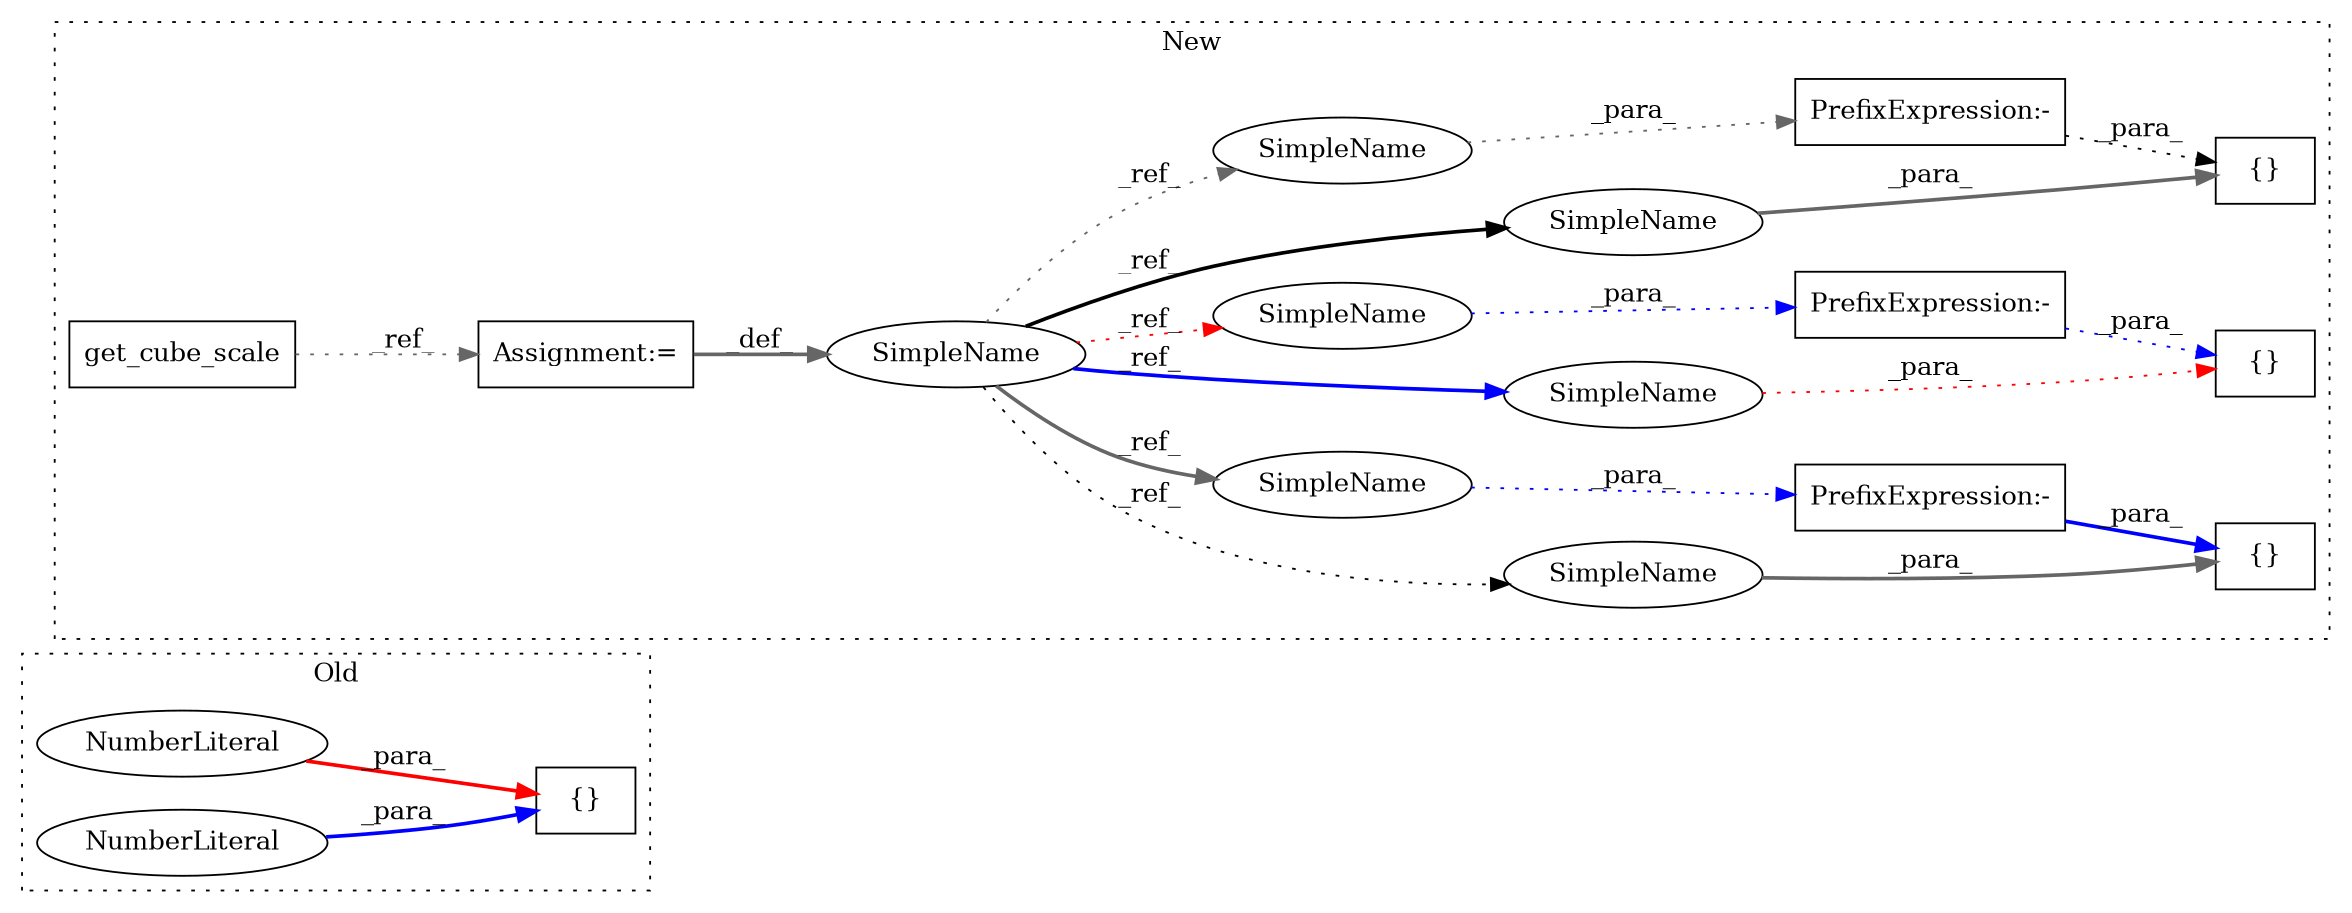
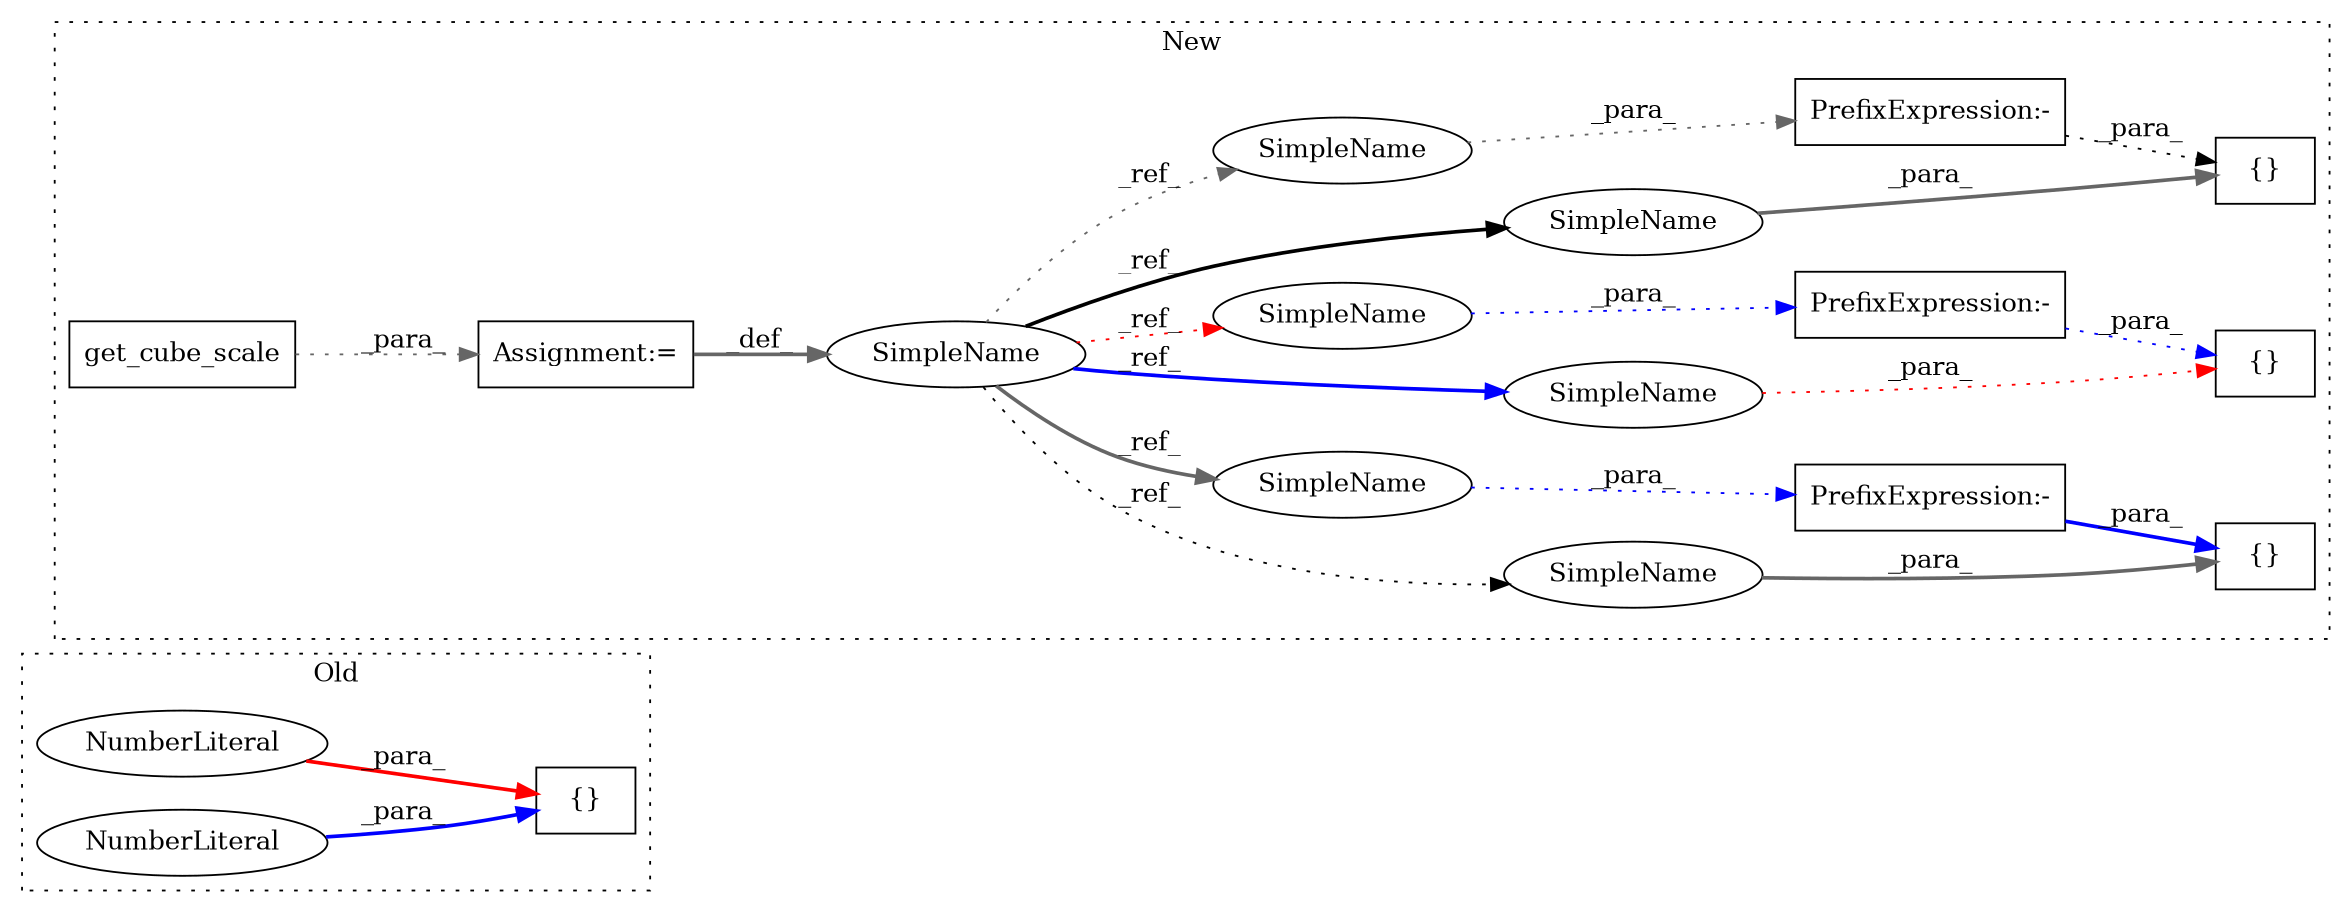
  digraph {
    rankdir=LR
    node [a=42 l=10 shape=box]
    edge [color=gray40 style=dotted]
    n1 [a=4 l="1,1" label="{}" s="4506,4510"]
    n2 [a=34 l=1 label=NumberLiteral s=4507 shape=ellipse]
    n3 [a=34 l=1 label=NumberLiteral s=4509 shape=ellipse]
    n4 [a=32 l="15,1" label=get_cube_scale s="6256,6272"]
    n5 [a=4 l="1,1" label="{}" s="6410,6433"]
    n6 [label=SimpleName s=6245 shape=ellipse]
    n7 [a=4 l="1,1" label="{}" s="6356,6379"]
    n8 [a=38 l=1 label="PrefixExpression:-" s=6303]
    n9 [a=4 l="1,1" label="{}" s="6302,6325"]
    n10 [a=7 l=1 label="Assignment:=" s=6255]
    n11 [a=38 l=1 label="PrefixExpression:-" s=6411]
    n12 [a=38 l=1 label="PrefixExpression:-" s=6357]
    n13 [label=SimpleName s=6315 shape=ellipse]
    n14 [label=SimpleName s=6423 shape=ellipse]
    n15 [label=SimpleName s=6369 shape=ellipse]
    n16 [label=SimpleName s=6358 shape=ellipse]
    n17 [label=SimpleName s=6412 shape=ellipse]
    n18 [label=SimpleName s=6304 shape=ellipse]
    subgraph cluster_1 {
      label=Old
      style=dotted
      n1
      n2
      n3
    }
    subgraph cluster_2 {
      label=New
      style=dotted
      n4
      n5
      n6
      n7
      n8
      n9
      n10
      n11
      n12
      n13
      n14
      n15
      n16
      n17
      n18
    }
    n2 -> n1 [label=_para_ color=red style=bold]
    n3 -> n1 [label=_para_ color=blue style=bold]
-   n4 -> n10 [label=_ref_]
+   n4 -> n10 [label=_para_]
    n6 -> n13 [label=_ref_ color=black]
    n6 -> n14 [label=_ref_ color=blue style=bold]
    n6 -> n15 [label=_ref_ color=black style=bold]
    n6 -> n16 [label=_ref_]
    n6 -> n17 [label=_ref_ color=red]
    n6 -> n18 [label=_ref_ style=bold]
    n8 -> n9 [label=_para_ color=blue style=bold]
    n10 -> n6 [label=_def_ style=bold]
    n11 -> n5 [label=_para_ color=blue]
    n12 -> n7 [label=_para_ color=black]
    n13 -> n9 [label=_para_ style=bold]
    n14 -> n5 [label=_para_ color=red]
    n15 -> n7 [label=_para_ style=bold]
    n16 -> n12 [label=_para_]
    n17 -> n11 [label=_para_ color=blue]
    n18 -> n8 [label=_para_ color=blue]
  }
